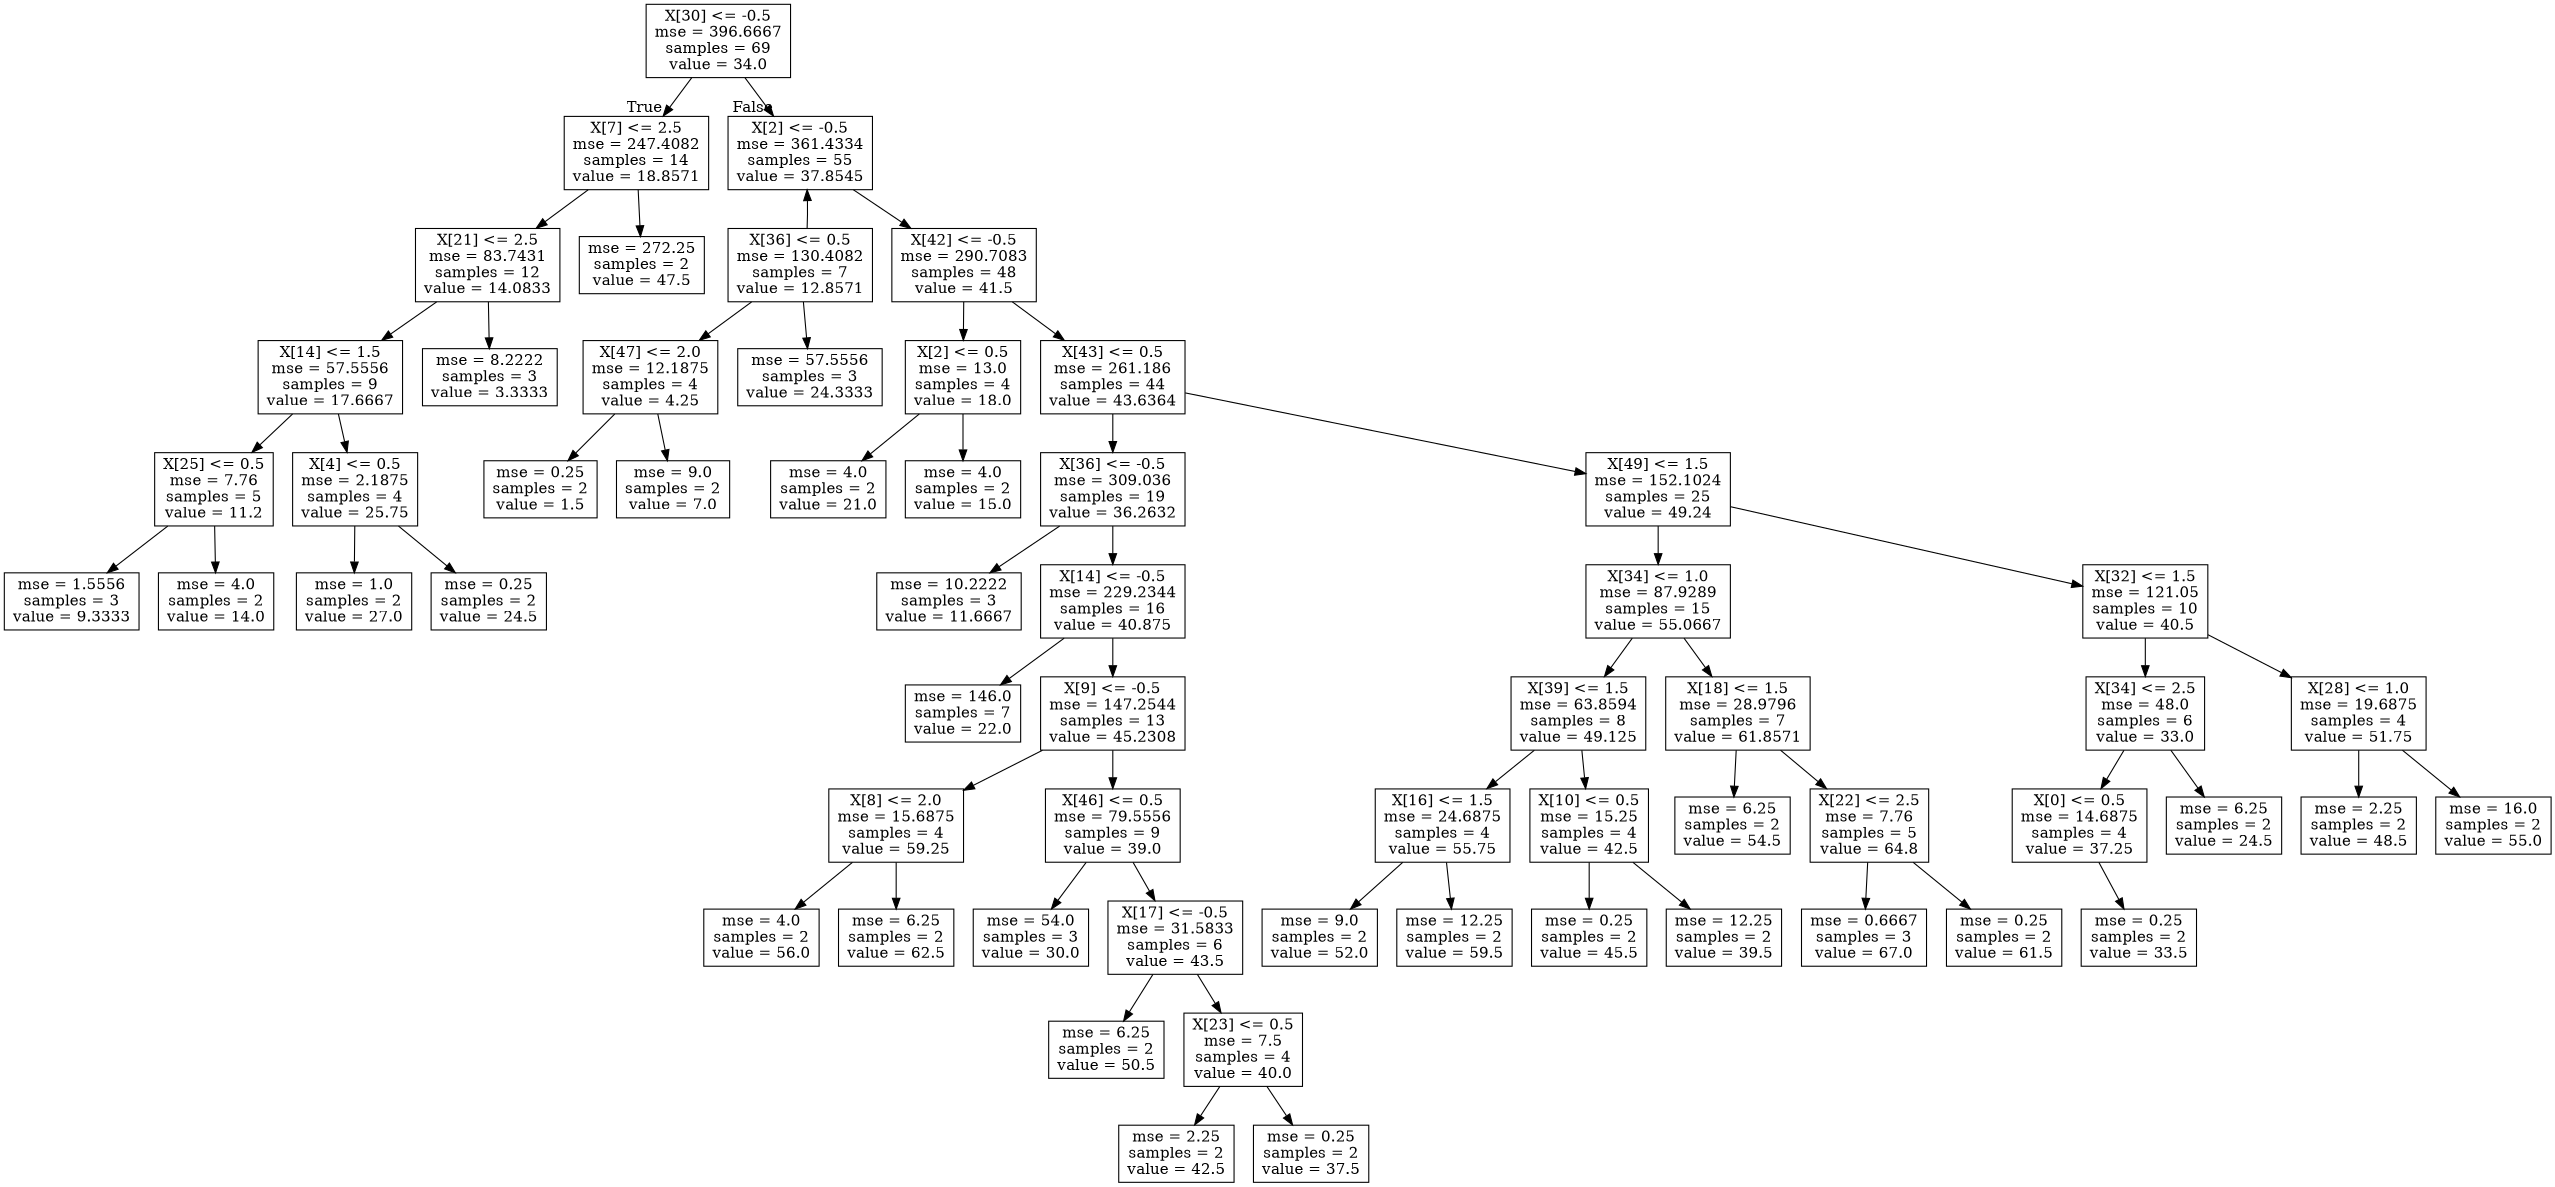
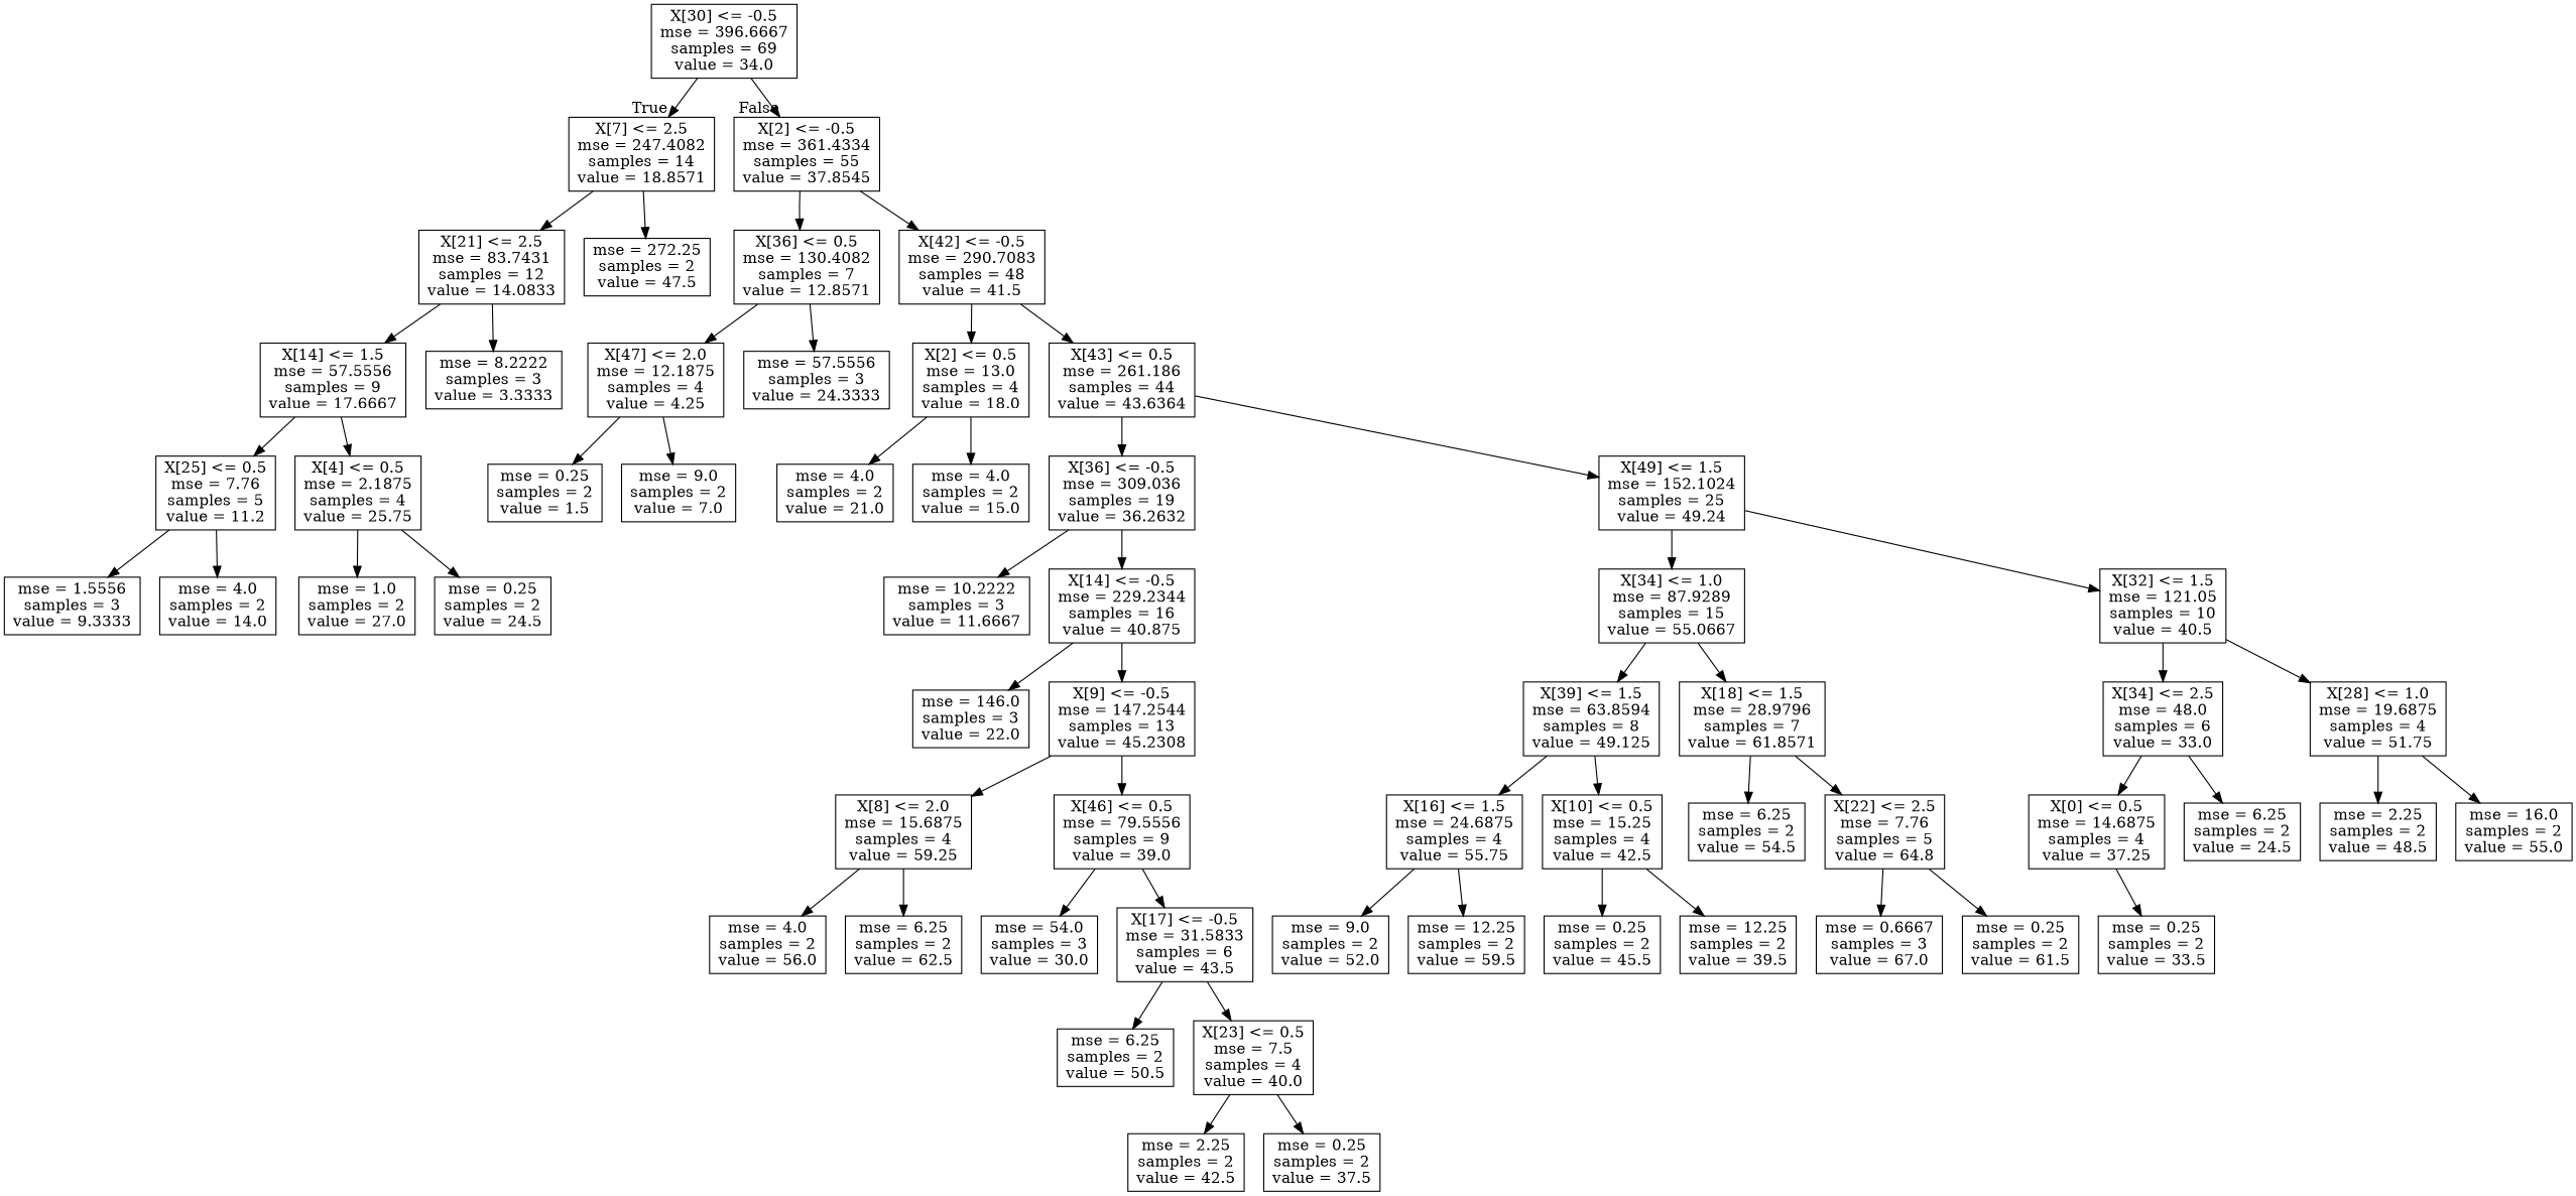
  digraph {
    node [shape=box]
    n1 [label="X[30] <= -0.5\nmse = 396.6667\nsamples = 69\nvalue = 34.0"]
    n2 [label="X[7] <= 2.5\nmse = 247.4082\nsamples = 14\nvalue = 18.8571"]
    n3 [label="X[2] <= -0.5\nmse = 361.4334\nsamples = 55\nvalue = 37.8545"]
    n4 [label="X[21] <= 2.5\nmse = 83.7431\nsamples = 12\nvalue = 14.0833"]
    n5 [label="mse = 272.25\nsamples = 2\nvalue = 47.5"]
    n6 [label="X[36] <= 0.5\nmse = 130.4082\nsamples = 7\nvalue = 12.8571"]
    n7 [label="X[42] <= -0.5\nmse = 290.7083\nsamples = 48\nvalue = 41.5"]
    n8 [label="X[14] <= 1.5\nmse = 57.5556\nsamples = 9\nvalue = 17.6667"]
    n9 [label="mse = 8.2222\nsamples = 3\nvalue = 3.3333"]
    n10 [label="X[25] <= 0.5\nmse = 7.76\nsamples = 5\nvalue = 11.2"]
    n11 [label="X[4] <= 0.5\nmse = 2.1875\nsamples = 4\nvalue = 25.75"]
    n12 [label="mse = 1.5556\nsamples = 3\nvalue = 9.3333"]
    n13 [label="mse = 4.0\nsamples = 2\nvalue = 14.0"]
    n14 [label="mse = 1.0\nsamples = 2\nvalue = 27.0"]
    n15 [label="mse = 0.25\nsamples = 2\nvalue = 24.5"]
    n16 [label="X[47] <= 2.0\nmse = 12.1875\nsamples = 4\nvalue = 4.25"]
    n17 [label="mse = 57.5556\nsamples = 3\nvalue = 24.3333"]
    n18 [label="X[2] <= 0.5\nmse = 13.0\nsamples = 4\nvalue = 18.0"]
    n19 [label="X[43] <= 0.5\nmse = 261.186\nsamples = 44\nvalue = 43.6364"]
    n20 [label="mse = 0.25\nsamples = 2\nvalue = 1.5"]
    n21 [label="mse = 9.0\nsamples = 2\nvalue = 7.0"]
    n22 [label="mse = 4.0\nsamples = 2\nvalue = 21.0"]
    n23 [label="mse = 4.0\nsamples = 2\nvalue = 15.0"]
    n24 [label="X[36] <= -0.5\nmse = 309.036\nsamples = 19\nvalue = 36.2632"]
    n25 [label="X[49] <= 1.5\nmse = 152.1024\nsamples = 25\nvalue = 49.24"]
    n26 [label="mse = 10.2222\nsamples = 3\nvalue = 11.6667"]
    n27 [label="X[14] <= -0.5\nmse = 229.2344\nsamples = 16\nvalue = 40.875"]
    n28 [label="X[34] <= 1.0\nmse = 87.9289\nsamples = 15\nvalue = 55.0667"]
    n29 [label="X[32] <= 1.5\nmse = 121.05\nsamples = 10\nvalue = 40.5"]
-   n30 [label="mse = 146.0\nsamples = 7\nvalue = 22.0"]
+   n30 [label="mse = 146.0\nsamples = 3\nvalue = 22.0"]
    n31 [label="X[9] <= -0.5\nmse = 147.2544\nsamples = 13\nvalue = 45.2308"]
    n32 [label="X[8] <= 2.0\nmse = 15.6875\nsamples = 4\nvalue = 59.25"]
    n33 [label="X[46] <= 0.5\nmse = 79.5556\nsamples = 9\nvalue = 39.0"]
    n34 [label="mse = 4.0\nsamples = 2\nvalue = 56.0"]
    n35 [label="mse = 6.25\nsamples = 2\nvalue = 62.5"]
    n36 [label="mse = 54.0\nsamples = 3\nvalue = 30.0"]
    n37 [label="X[17] <= -0.5\nmse = 31.5833\nsamples = 6\nvalue = 43.5"]
    n38 [label="mse = 6.25\nsamples = 2\nvalue = 50.5"]
    n39 [label="X[23] <= 0.5\nmse = 7.5\nsamples = 4\nvalue = 40.0"]
    n40 [label="mse = 2.25\nsamples = 2\nvalue = 42.5"]
    n41 [label="mse = 0.25\nsamples = 2\nvalue = 37.5"]
    n42 [label="X[39] <= 1.5\nmse = 63.8594\nsamples = 8\nvalue = 49.125"]
    n43 [label="X[18] <= 1.5\nmse = 28.9796\nsamples = 7\nvalue = 61.8571"]
    n44 [label="X[34] <= 2.5\nmse = 48.0\nsamples = 6\nvalue = 33.0"]
    n45 [label="X[28] <= 1.0\nmse = 19.6875\nsamples = 4\nvalue = 51.75"]
    n46 [label="X[16] <= 1.5\nmse = 24.6875\nsamples = 4\nvalue = 55.75"]
    n47 [label="X[10] <= 0.5\nmse = 15.25\nsamples = 4\nvalue = 42.5"]
    n48 [label="mse = 6.25\nsamples = 2\nvalue = 54.5"]
    n49 [label="X[22] <= 2.5\nmse = 7.76\nsamples = 5\nvalue = 64.8"]
    n50 [label="mse = 9.0\nsamples = 2\nvalue = 52.0"]
    n51 [label="mse = 12.25\nsamples = 2\nvalue = 59.5"]
    n52 [label="mse = 0.25\nsamples = 2\nvalue = 45.5"]
    n53 [label="mse = 12.25\nsamples = 2\nvalue = 39.5"]
    n54 [label="mse = 0.6667\nsamples = 3\nvalue = 67.0"]
    n55 [label="mse = 0.25\nsamples = 2\nvalue = 61.5"]
    n56 [label="X[0] <= 0.5\nmse = 14.6875\nsamples = 4\nvalue = 37.25"]
    n57 [label="mse = 6.25\nsamples = 2\nvalue = 24.5"]
    n58 [label="mse = 2.25\nsamples = 2\nvalue = 48.5"]
    n59 [label="mse = 16.0\nsamples = 2\nvalue = 55.0"]
    n60 [label="mse = 0.25\nsamples = 2\nvalue = 33.5"]
    n1 -> n2 [headlabel=True labelangle=45 labeldistance=2.5]
    n1 -> n3 [headlabel=False labelangle=-45 labeldistance=2.5]
    n2 -> n4
    n2 -> n5
-   n6 -> n3
+   n3 -> n6
    n3 -> n7
    n4 -> n8
    n4 -> n9
    n6 -> n16
    n6 -> n17
    n7 -> n18
    n7 -> n19
    n8 -> n10
    n8 -> n11
    n10 -> n12
    n10 -> n13
    n11 -> n14
    n11 -> n15
    n16 -> n20
    n16 -> n21
    n18 -> n22
    n18 -> n23
    n19 -> n24
    n19 -> n25
    n24 -> n26
    n24 -> n27
    n25 -> n28
    n25 -> n29
    n27 -> n30
    n27 -> n31
    n28 -> n42
    n28 -> n43
    n29 -> n44
    n29 -> n45
    n31 -> n32
    n31 -> n33
    n32 -> n34
    n32 -> n35
    n33 -> n36
    n33 -> n37
    n37 -> n38
    n37 -> n39
    n39 -> n40
    n39 -> n41
    n42 -> n46
    n42 -> n47
    n43 -> n48
    n43 -> n49
    n44 -> n56
    n44 -> n57
    n45 -> n58
    n45 -> n59
    n46 -> n50
    n46 -> n51
    n47 -> n52
    n47 -> n53
    n49 -> n54
    n49 -> n55
    n56 -> n60
  }
